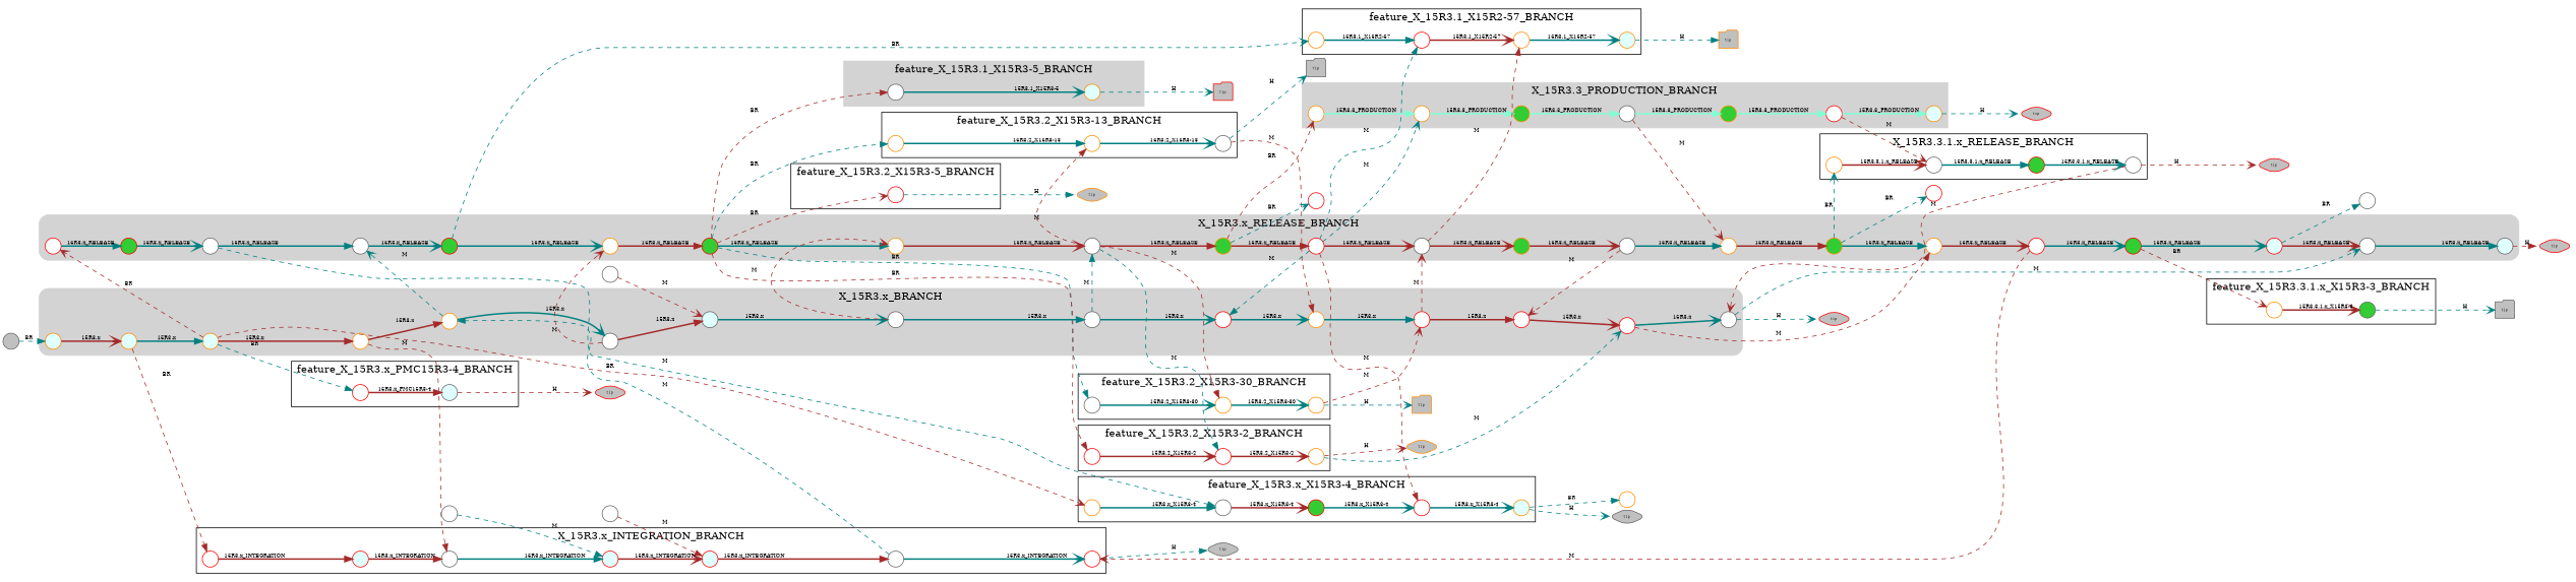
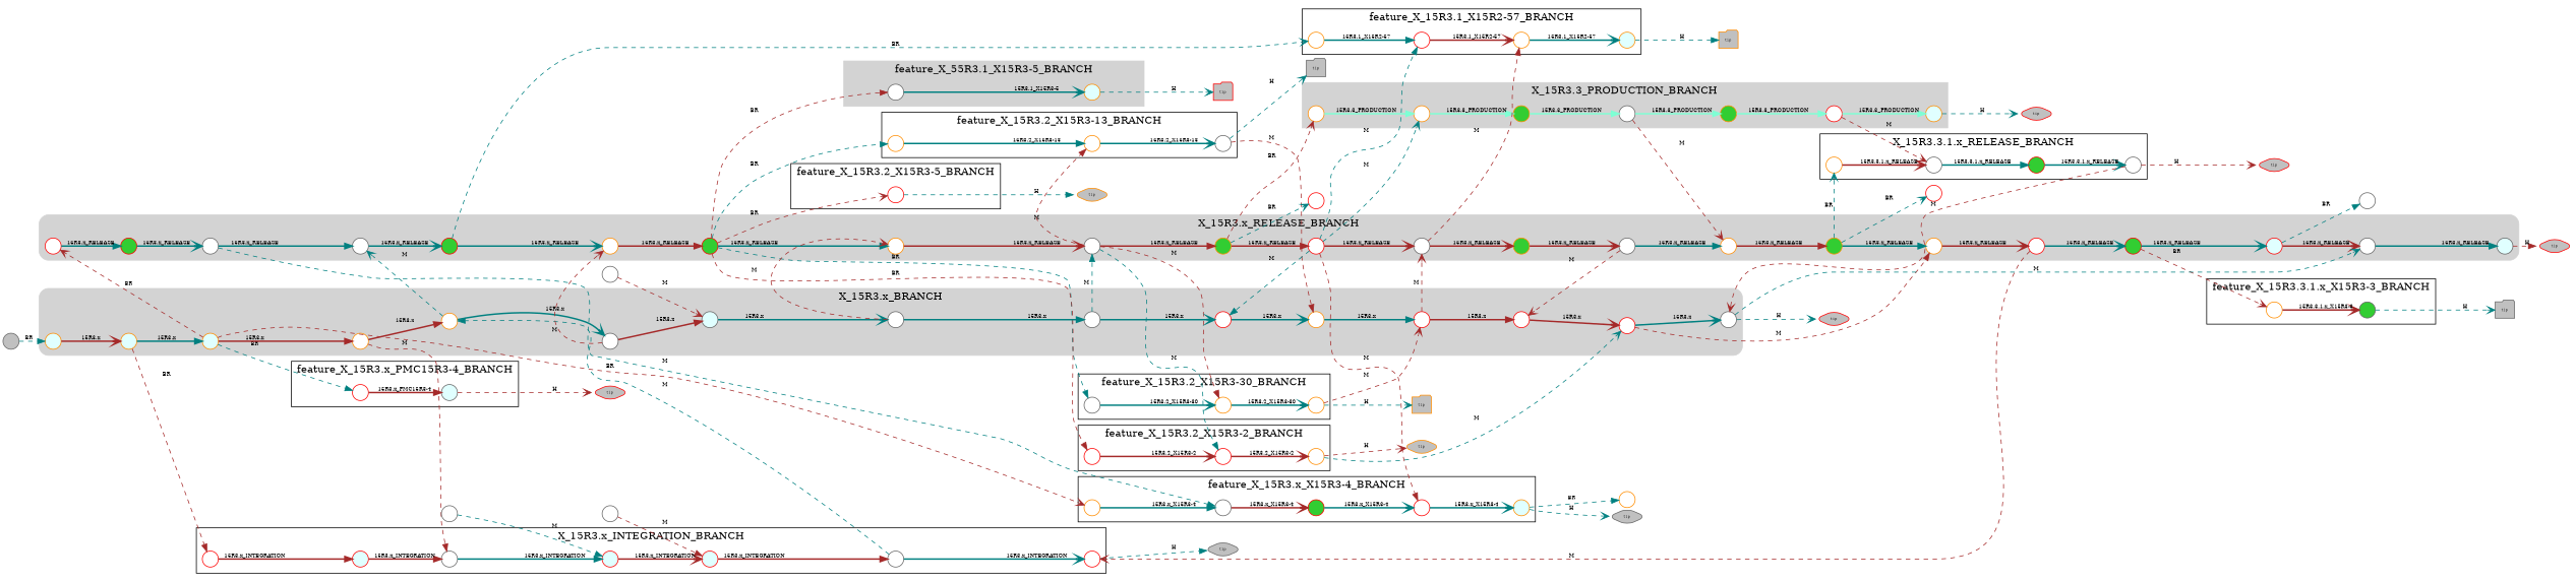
  digraph {
    bgcolor="#ffffff"
    nodesep=0.01
    rankdir=LR
    ranksep=0.01
    node [color=darkorange fillcolor=white fontcolor=black fontname=Courier fontsize=6 shape=point style="rounded,filled"]
    edge [color=teal fontsize=7 style=bold arrowhead=vee]
    n1 [fillcolor=lightcyan height=0.3 label="2015-10-07\n30226" width=0.3]
    n2 [color=gray40 height=0.3 label="15R3.1_X15R3-5\n2015-10-07\n30224" width=0.3]
    n3 [fillcolor=limegreen fontcolor=white height=0.3 label="15R3.3.0.1\n2015-11-13\n30303" width=0.3]
    n4 [color=gray40 height=0.3 label="15R3.3_PRODUCTION\n2015-11-13\n30304" width=0.3]
    n5 [height=0.3 label="15R3.3_PRODUCTION\n2015-10-29\n30269" width=0.3]
    n6 [fillcolor=limegreen fontcolor=white height=0.3 label="15R3.3.0.2\n2015-11-23\n30319" width=0.3]
    n7 [height=0.3 label="15R3.3_PRODUCTION\n2015-10-26\n30261" width=0.3]
    n8 [color=red height=0.3 label="15R3.3_PRODUCTION\n2015-11-25\n30323" width=0.3]
    n9 [fillcolor=lightcyan height=0.3 label="2015-11-25\n30325" width=0.3]
    n10 [color=red height=0.3 label="15R3.1_X15R2-57\n2015-10-28\n30264" width=0.3]
    n11 [height=0.3 label="15R3.1_X15R2-57\n2015-11-03\n30279" width=0.3]
    n12 [fillcolor=lightcyan height=0.3 label="2015-11-18\n30313" width=0.3]
    n13 [height=0.3 label="15R3.1_X15R2-57\n2015-09-29\n30207" width=0.3]
    n14 [height=0.3 label="15R3.2_X15R3-30\n2015-10-29\n30267" width=0.3]
    n15 [color=gray40 height=0.3 label="15R3.2_X15R3-30\n2015-10-16\n30248" width=0.3]
    n16 [height=0.3 label="15R3.2_X15R3-30\n2015-10-22\n30256" width=0.3]
    n17 [color=gray40 height=0.3 label="15R3.x_INTEGRATION\n2015-09-15\n30174" width=0.3]
    n18 [color=red fillcolor=lightcyan height=0.3 label="2015-09-16\n30179" width=0.3]
    n19 [color=red fillcolor=lightcyan height=0.3 label="2015-09-17\n30183" width=0.3]
    n20 [color=gray40 height=0.3 label="15R3.x_INTEGRATION\n2015-09-16\n30188" width=0.3]
    n21 [color=red fillcolor=lightcyan height=0.3 label="2015-08-20\n30115" width=0.3]
    n22 [color=red height=0.3 label="15R3.x_INTEGRATION\n2015-12-02\n30334" width=0.3]
    n23 [color=red height=0.3 label="15R3.x_INTEGRATION\n2015-08-11\n30074" width=0.3]
    n24 [color=gray40 height=0.3 label="15R3.2_X15R3-13\n2015-10-26\n30262" width=0.3]
    n25 [height=0.3 label="15R3.2_X15R3-13\n2015-10-15\n30246" width=0.3]
    n26 [height=0.3 label="15R3.2_X15R3-13\n2015-10-22\n30255" width=0.3]
    n27 [color=gray40 fillcolor=limegreen fontcolor=white height=0.3 label="tip\n2015-12-15\n30358" width=0.3]
    n28 [height=0.3 label="15R3.3.1.x_X15R3-3\n2015-12-03\n30335" width=0.3]
    n29 [color=red height=0.3 label="15R3.x_RELEASE\n2015-08-21\n30117" width=0.3]
    n30 [color=red fillcolor=limegreen fontcolor=white height=0.3 label="15R3.0\n2015-08-24\n30122" width=0.3]
    n31 [fillcolor=limegreen fontcolor=white height=0.3 label="15R3.3\n2015-10-22\n30254" width=0.3]
    n32 [color=red height=0.3 label="15R3.x_RELEASE\n2015-10-23\n30257" width=0.3]
    n33 [color=gray40 height=0.3 label="15R3.x_RELEASE\n2015-08-28\n30134" width=0.3]
    n34 [color=gray40 height=0.3 label="15R3.x_RELEASE\n2015-09-21\n30191" width=0.3]
    n35 [color=gray40 fillcolor=lightcyan height=0.3 label="2015-12-11\n30357" width=0.3]
    n36 [color=red fillcolor=lightcyan height=0.3 label="2015-12-04\n30340" width=0.3]
    n37 [color=gray40 height=0.3 label="15R3.x_RELEASE\n2015-12-11\n30354" width=0.3]
    n38 [color=red height=0.3 label="15R3.x_RELEASE\n2015-11-27\n30328" width=0.3]
    n39 [color=red fillcolor=limegreen fontcolor=white height=0.3 label="15R3.4\n2015-12-02\n30333" width=0.3]
    n40 [color=gray40 height=0.3 label="15R3.x_RELEASE\n2015-11-03\n30278" width=0.3]
    n41 [height=0.3 label="15R3.x_RELEASE\n2015-10-01\n30214" width=0.3]
    n42 [color=red fillcolor=limegreen fontcolor=white height=0.3 label="15R3.2\n2015-10-03\n30218" width=0.3]
    n43 [fillcolor=limegreen fontcolor=white height=0.3 label="15R3.3.1.1\n2015-11-16\n30309" width=0.3]
    n44 [height=0.3 label="15R3.x_RELEASE\n2015-11-20\n30316" width=0.3]
    n45 [color=gray40 height=0.3 label="15R3.x_RELEASE\n2015-10-20\n30252" width=0.3]
    n46 [height=0.3 label="15R3.x_RELEASE\n2015-10-16\n30249" width=0.3]
    n47 [fillcolor=limegreen fontcolor=white height=0.3 label="15R3.3.1\n2015-11-06\n30294" width=0.3]
    n48 [color=gray40 height=0.3 label="15R3.x_RELEASE\n2015-11-06\n30295" width=0.3]
    n49 [color=red fillcolor=limegreen fontcolor=white height=0.3 label="15R3.1\n2015-09-25\n30204" width=0.3]
    n50 [height=0.3 label="15R3.x_RELEASE\n2015-11-16\n30308" width=0.3]
    n51 [height=0.3 label="15R3.2_X15R3-2\n2015-11-09\n30300" width=0.3]
    n52 [color=red height=0.3 label="15R3.2_X15R3-2\n2015-10-21\n30253" width=0.3]
    n53 [color=red height=0.3 label="15R3.2_X15R3-2\n2015-10-07\n30225" width=0.3]
    n54 [color=red height=0.3 label="15R3.x_PMC15R3-4\n2015-08-20\n30116" width=0.3]
    n55 [color=gray40 fillcolor=lightcyan height=0.3 label="2015-08-21\n30119" width=0.3]
    n56 [color=red height=0.3 label="15R3.2_X15R3-5\n2015-10-07\n30227" width=0.3]
    n57 [fillcolor=lightcyan height=0.3 label="2015-11-06\n30297" width=0.3]
    n58 [color=red height=0.3 label="15R3.x_X15R3-4\n2015-11-02\n30275" width=0.3]
    n59 [color=gray40 height=0.3 label="15R3.x_X15R3-4\n2015-09-23\n30199" width=0.3]
    n60 [color=red fillcolor=limegreen fontcolor=white height=0.3 label="15R3.0__X15R3-4_INC1\n2015-09-30\n30210" width=0.3]
    n61 [height=0.3 label="15R3.x_X15R3-4\n2015-08-21\n30118" width=0.3]
    n62 [color=red fillcolor=limegreen fontcolor=white height=0.3 label="15R3.3.1.2\n2015-11-27\n30330" width=0.3]
    n63 [color=gray40 height=0.3 label="15R3.3.1.x_RELEASE\n2015-11-30\n30332" width=0.3]
    n64 [color=gray40 height=0.3 label="15R3.3.1.x_RELEASE\n2015-11-27\n30329" width=0.3]
    n65 [height=0.3 label="15R3.3.1.x_RELEASE\n2015-11-27\n30327" width=0.3]
    n66 [height=0.3 label="15R3.x\n2015-10-29\n30270" width=0.3]
    n67 [color=red height=0.3 label="15R3.x\n2015-10-30\n30271" width=0.3]
    n68 [color=gray40 height=0.3 label="15R3.x\n2015-10-19\n30250" width=0.3]
    n69 [color=red height=0.3 label="15R3.x\n2015-10-26\n30259" width=0.3]
    n70 [fillcolor=lightcyan height=0.3 label="2015-07-21\n27645" width=0.3]
    n71 [fillcolor=lightcyan height=0.3 label="2015-08-10\n30036" width=0.3]
    n72 [height=0.3 label="15R3.x\n2015-09-11\n30164" width=0.3]
    n73 [height=0.3 label="15R3.x\n2015-09-18\n30189" width=0.3]
    n74 [color=red height=0.3 label="15R3.x\n2015-11-09\n30298" width=0.3]
    n75 [color=gray40 fillcolor=lightcyan height=0.3 label="2015-10-14\n30243" width=0.3]
    n76 [color=gray40 height=0.3 label="15R3.x\n2015-10-16\n30247" width=0.3]
    n77 [color=gray40 height=0.3 label="15R3.x\n2015-10-01\n30213" width=0.3]
    n78 [color=red height=0.3 label="15R3.x\n2015-11-19\n30314" width=0.3]
    n79 [color=gray40 height=0.3 label="15R3.x\n2015-12-08\n30345" width=0.3]
    n80 [fillcolor=lightcyan height=0.3 label="2015-08-20\n30112" width=0.3]
    n81 [color=red height=0.3 label="16R1.x\n2015-11-05\n30290" width=0.3]
    n82 [color=gray40 fillcolor=gray height=0.3 label=tip shape=folder width=0.3]
    n83 [color=red fillcolor=gray height=0.3 label=tip shape=diamond width=0.3]
    n84 [color=gray40 height=0.3 label="16R1.x\n2015-12-10\n30350" width=0.3]
    n85 [height=0.3 label="16R1.x\n2015-11-09\n30301" width=0.3]
    n86 [color=gray40 fillcolor=gray height=0.3 label=tip shape=diamond width=0.3]
    n87 [color=red fillcolor=gray height=0.3 label=tip shape=diamond width=0.3]
    n88 [color=red fillcolor=gray height=0.3 label=tip shape=diamond width=0.3]
    n89 [fillcolor=gray height=0.3 label=tip shape=folder width=0.3]
    n90 [color=red fillcolor=gray height=0.3 label=tip shape=folder width=0.3]
    n91 [fillcolor=gray height=0.3 label=tip shape=diamond width=0.3]
    n92 [color=gray40 fillcolor=gray height=0.3 label=tip shape=folder width=0.3]
    n93 [color=red height=0.3 label="16R1.x_INTEGRATION\n2015-11-18\n30312" width=0.3]
    n94 [fillcolor=gray height=0.3 label=tip shape=diamond width=0.3]
    n95 [color=gray40 fillcolor=gray height=0.3 label=tip shape=diamond width=0.3]
    n96 [color=gray40 height=0.3 label="15R2.x\n2015-09-16\n30182" width=0.3]
    n97 [color=red fillcolor=gray height=0.3 label=tip shape=diamond width=0.3]
    n98 [color=gray40 fillcolor=gray height=0.3 label="15R2.x\n27644" width=0.3]
    n99 [fillcolor=gray height=0.3 label=tip shape=folder width=0.3]
    n100 [color=red fillcolor=gray height=0.3 label=tip shape=diamond width=0.3]
    n101 [color=gray40 height=0.3 label="15R2.x\n2015-09-15\n30170" width=0.3]
    n102 [color=gray40 height=0.3 label="15R2.x\n2015-10-13\n30238" width=0.3]
    subgraph cluster_1 {
      color=lightgrey
-     label="feature_X_15R3.1_X15R3-5_BRANCH"
+     label="feature_X_55R3.1_X15R3-5_BRANCH"
      style=filled
      n1
      n2
    }
    subgraph cluster_2 {
      color=lightgrey
      label="X_15R3.3_PRODUCTION_BRANCH"
      style=filled
      n3
      n4
      n5
      n6
      n7
      n8
      n9
    }
    subgraph cluster_3 {
      label="feature_X_15R3.1_X15R2-57_BRANCH"
      n10
      n11
      n12
      n13
    }
    subgraph cluster_4 {
      label="feature_X_15R3.2_X15R3-30_BRANCH"
      n14
      n15
      n16
    }
    subgraph cluster_5 {
      label="X_15R3.x_INTEGRATION_BRANCH"
      n17
      n18
      n19
      n20
      n21
      n22
      n23
    }
    subgraph cluster_6 {
      label="feature_X_15R3.2_X15R3-13_BRANCH"
      n24
      n25
      n26
    }
    subgraph cluster_7 {
      label="feature_X_15R3.3.1.x_X15R3-3_BRANCH"
      n27
      n28
    }
    subgraph cluster_8 {
      color=lightgrey
      label="X_15R3.x_RELEASE_BRANCH"
      shape=box
      style="rounded,filled"
      n29
      n30
      n31
      n32
      n33
      n34
      n35
      n36
      n37
      n38
      n39
      n40
      n41
      n42
      n43
      n44
      n45
      n46
      n47
      n48
      n49
      n50
    }
    subgraph cluster_9 {
      label="feature_X_15R3.2_X15R3-2_BRANCH"
      n51
      n52
      n53
    }
    subgraph cluster_10 {
      label="feature_X_15R3.x_PMC15R3-4_BRANCH"
      n54
      n55
    }
    subgraph cluster_11 {
      label="feature_X_15R3.2_X15R3-5_BRANCH"
      n56
    }
    subgraph cluster_12 {
      label="feature_X_15R3.x_X15R3-4_BRANCH"
      n57
      n58
      n59
      n60
      n61
    }
    subgraph cluster_13 {
      label="X_15R3.3.1.x_RELEASE_BRANCH"
      n62
      n63
      n64
      n65
    }
    subgraph cluster_14 {
      color=lightgrey
      label="X_15R3.x_BRANCH"
      shape=box
      style="rounded,filled"
      n66
      n67
      n68
      n69
      n70
      n71
      n72
      n73
      n74
      n75
      n76
      n77
      n78
      n79
      n80
    }
    n1 -> n90 [height=0.4 label=H style=dashed width=0.4]
    n2 -> n1 [height=0.4 label="15R3.1_X15R3-5" width=0.4]
    n3 -> n4 [color=aquamarine height=0.4 label="15R3.3_PRODUCTION" width=0.4 arrowhead=""]
    n4 -> n6 [color=aquamarine height=0.4 label="15R3.3_PRODUCTION" width=0.4 arrowhead=""]
    n4 -> n50 [color=brown height=0.4 label=M style=dashed width=0.4]
    n5 -> n3 [color=aquamarine height=0.4 label="15R3.3_PRODUCTION" width=0.4 arrowhead=""]
    n6 -> n8 [color=aquamarine height=0.4 label="15R3.3_PRODUCTION" width=0.4 arrowhead=""]
    n7 -> n5 [color=aquamarine height=0.4 label="15R3.3_PRODUCTION" width=0.4 arrowhead=""]
    n8 -> n9 [color=aquamarine height=0.4 label="15R3.3_PRODUCTION" width=0.4 arrowhead=""]
    n8 -> n64 [color=brown height=0.4 label=M style=dashed width=0.4]
    n9 -> n87 [height=0.4 label=H style=dashed width=0.4]
    n10 -> n11 [color=brown height=0.4 label="15R3.1_X15R2-57" width=0.4]
    n11 -> n12 [height=0.4 label="15R3.1_X15R2-57" width=0.4]
    n12 -> n99 [height=0.4 label=H style=dashed width=0.4 arrowhead=normal]
    n13 -> n10 [height=0.4 label="15R3.1_X15R2-57" width=0.4 arrowhead=normal]
    n14 -> n67 [color=brown height=0.4 label=M style=dashed width=0.4]
    n14 -> n89 [height=0.4 label=H style=dashed width=0.4]
    n15 -> n16 [height=0.4 label="15R3.2_X15R3-30" width=0.4]
    n16 -> n14 [height=0.4 label="15R3.2_X15R3-30" width=0.4]
    n17 -> n18 [height=0.4 label="15R3.x_INTEGRATION" width=0.4 arrowhead=normal]
    n18 -> n19 [color=brown height=0.4 label="15R3.x_INTEGRATION" width=0.4]
    n19 -> n20 [color=brown height=0.4 label="15R3.x_INTEGRATION" width=0.4 arrowhead=normal]
    n20 -> n22 [height=0.4 label="15R3.x_INTEGRATION" width=0.4]
    n20 -> n73 [height=0.4 label=M style=dashed width=0.4 arrowhead=normal]
    n21 -> n17 [color=brown height=0.4 label="15R3.x_INTEGRATION" width=0.4 arrowhead=normal]
    n22 -> n95 [height=0.4 label=H style=dashed width=0.4 arrowhead=normal]
    n23 -> n21 [color=brown height=0.4 label="15R3.x_INTEGRATION" width=0.4 arrowhead=normal]
    n24 -> n66 [color=brown height=0.4 label=M style=dashed width=0.4 arrowhead=normal]
    n24 -> n92 [height=0.4 label=H style=dashed width=0.4]
    n25 -> n26 [height=0.4 label="15R3.2_X15R3-13" width=0.4 arrowhead=normal]
    n26 -> n24 [height=0.4 label="15R3.2_X15R3-13" width=0.4]
    n27 -> n82 [height=0.4 label=H style=dashed width=0.4]
    n28 -> n27 [color=brown height=0.4 label="15R3.3.1.x_X15R3-3" width=0.4]
    n29 -> n30 [height=0.4 label="15R3.x_RELEASE" width=0.4 arrowhead=normal]
    n30 -> n33 [height=0.4 label="15R3.x_RELEASE" width=0.4]
    n31 -> n7 [color=brown height=0.4 label=BR style=dashed width=0.4]
    n31 -> n32 [color=brown height=0.4 label="15R3.x_RELEASE" width=0.4 arrowhead=normal]
    n31 -> n81 [height=0.4 label=BR style=dashed width=0.4]
    n32 -> n5 [height=0.4 label=M style=dashed width=0.4]
    n32 -> n10 [height=0.4 label=M style=dashed width=0.4 arrowhead=normal]
    n32 -> n40 [color=brown height=0.4 label="15R3.x_RELEASE" width=0.4]
    n32 -> n58 [color=brown height=0.4 label=M style=dashed width=0.4 arrowhead=normal]
    n32 -> n69 [height=0.4 label=M style=dashed width=0.4 arrowhead=normal]
    n33 -> n34 [height=0.4 label="15R3.x_RELEASE" width=0.4 arrowhead=normal]
    n33 -> n59 [height=0.4 label=M style=dashed width=0.4 arrowhead=normal]
    n34 -> n49 [height=0.4 label="15R3.x_RELEASE" width=0.4]
    n35 -> n83 [color=brown height=0.4 label=H style=dashed width=0.4 arrowhead=normal]
    n36 -> n37 [color=brown height=0.4 label="15R3.x_RELEASE" width=0.4]
    n36 -> n84 [height=0.4 label=BR style=dashed width=0.4 arrowhead=normal]
    n37 -> n35 [height=0.4 label="15R3.x_RELEASE" width=0.4 arrowhead=normal]
    n38 -> n22 [color=brown height=0.4 label=M style=dashed width=0.4]
    n38 -> n39 [height=0.4 label="15R3.x_RELEASE" width=0.4]
    n39 -> n28 [color=brown height=0.4 label=BR style=dashed width=0.4]
    n39 -> n36 [height=0.4 label="15R3.x_RELEASE" width=0.4]
    n40 -> n11 [color=brown height=0.4 label=M style=dashed width=0.4 arrowhead=normal]
    n40 -> n47 [color=brown height=0.4 label="15R3.x_RELEASE" width=0.4]
    n41 -> n42 [color=brown height=0.4 label="15R3.x_RELEASE" width=0.4 arrowhead=normal]
    n42 -> n2 [color=brown height=0.4 label=BR style=dashed width=0.4 arrowhead=normal]
    n42 -> n15 [height=0.4 label=BR style=dashed width=0.4 arrowhead=normal]
    n42 -> n25 [height=0.4 label=BR style=dashed width=0.4 arrowhead=normal]
    n42 -> n46 [height=0.4 label="15R3.x_RELEASE" width=0.4 arrowhead=normal]
    n42 -> n53 [color=brown height=0.4 label=BR style=dashed width=0.4 arrowhead=normal]
    n42 -> n56 [color=brown height=0.4 label=BR style=dashed width=0.4]
    n43 -> n44 [height=0.4 label="15R3.x_RELEASE" width=0.4 arrowhead=normal]
    n43 -> n65 [height=0.4 label=BR style=dashed width=0.4]
    n43 -> n93 [height=0.4 label=BR style=dashed width=0.4]
    n44 -> n38 [color=brown height=0.4 label="15R3.x_RELEASE" width=0.4]
    n45 -> n16 [color=brown height=0.4 label=M style=dashed width=0.4 arrowhead=normal]
    n45 -> n26 [color=brown height=0.4 label=M style=dashed width=0.4 arrowhead=normal]
    n45 -> n31 [color=brown height=0.4 label="15R3.x_RELEASE" width=0.4 arrowhead=normal]
    n45 -> n52 [height=0.4 label=M style=dashed width=0.4 arrowhead=normal]
    n46 -> n45 [color=brown height=0.4 label="15R3.x_RELEASE" width=0.4]
    n47 -> n48 [color=brown height=0.4 label="15R3.x_RELEASE" width=0.4]
    n48 -> n50 [height=0.4 label="15R3.x_RELEASE" width=0.4 arrowhead=normal]
    n48 -> n74 [color=brown height=0.4 label=M style=dashed width=0.4]
    n49 -> n13 [height=0.4 label=BR style=dashed width=0.4]
    n49 -> n41 [height=0.4 label="15R3.x_RELEASE" width=0.4]
    n50 -> n43 [color=brown height=0.4 label="15R3.x_RELEASE" width=0.4 arrowhead=normal]
    n51 -> n78 [height=0.4 label=M style=dashed width=0.4]
    n51 -> n91 [color=brown height=0.4 label=H style=dashed width=0.4]
    n52 -> n51 [color=brown height=0.4 label="15R3.2_X15R3-2" width=0.4]
    n53 -> n52 [color=brown height=0.4 label="15R3.2_X15R3-2" width=0.4]
    n54 -> n55 [color=brown height=0.4 label="15R3.x_PMC15R3-4" width=0.4 arrowhead=normal]
    n55 -> n88 [color=brown height=0.4 label=H style=dashed width=0.4]
    n56 -> n94 [height=0.4 label=H style=dashed width=0.4 arrowhead=normal]
    n57 -> n85 [height=0.4 label=BR style=dashed width=0.4 arrowhead=normal]
    n57 -> n86 [height=0.4 label=H style=dashed width=0.4]
    n58 -> n57 [height=0.4 label="15R3.x_X15R3-4" width=0.4]
    n59 -> n60 [color=brown height=0.4 label="15R3.x_X15R3-4" width=0.4]
    n60 -> n58 [height=0.4 label="15R3.x_X15R3-4" width=0.4]
    n61 -> n59 [height=0.4 label="15R3.x_X15R3-4" width=0.4 arrowhead=normal]
    n62 -> n63 [height=0.4 label="15R3.3.1.x_RELEASE" width=0.4]
    n63 -> n79 [color=brown height=0.4 label=M style=dashed width=0.4]
    n63 -> n97 [color=brown height=0.4 label=H style=dashed width=0.4]
    n64 -> n62 [height=0.4 label="15R3.3.1.x_RELEASE" width=0.4 arrowhead=normal]
    n65 -> n64 [color=brown height=0.4 label="15R3.3.1.x_RELEASE" width=0.4]
    n66 -> n67 [height=0.4 label="15R3.x" width=0.4 arrowhead=normal]
    n67 -> n40 [color=brown height=0.4 label=M style=dashed width=0.4]
    n67 -> n74 [color=brown height=0.4 label="15R3.x" width=0.4 arrowhead=normal]
    n68 -> n45 [height=0.4 label=M style=dashed width=0.4 arrowhead=normal]
    n68 -> n69 [height=0.4 label="15R3.x" width=0.4]
    n69 -> n66 [height=0.4 label="15R3.x" width=0.4]
    n70 -> n71 [color=brown height=0.4 label="15R3.x" width=0.4]
    n71 -> n23 [color=brown height=0.4 label=BR style=dashed width=0.4 arrowhead=normal]
    n71 -> n80 [height=0.4 label="15R3.x" width=0.4 arrowhead=normal]
    n72 -> n17 [color=brown height=0.4 label=M style=dashed width=0.4 arrowhead=normal]
    n72 -> n73 [color=brown height=0.4 label="15R3.x" width=0.4 arrowhead=normal]
    n73 -> n34 [height=0.4 label=M style=dashed width=0.4]
    n73 -> n77 [height=0.4 label="15R3.x" width=0.4]
    n74 -> n78 [color=brown height=0.4 label="15R3.x" width=0.4]
    n75 -> n76 [height=0.4 label="15R3.x" width=0.4]
    n76 -> n46 [color=brown height=0.4 label=M style=dashed width=0.4]
    n76 -> n68 [height=0.4 label="15R3.x" width=0.4 arrowhead=normal]
    n77 -> n41 [color=brown height=0.4 label=M style=dashed width=0.4]
    n77 -> n75 [color=brown height=0.4 label="15R3.x" width=0.4 arrowhead=normal]
    n78 -> n44 [color=brown height=0.4 label=M style=dashed width=0.4 arrowhead=normal]
    n78 -> n79 [height=0.4 label="15R3.x" width=0.4]
    n79 -> n37 [height=0.4 label=M style=dashed width=0.4]
    n79 -> n100 [height=0.4 label=H style=dashed width=0.4]
    n80 -> n29 [color=brown height=0.4 label=BR style=dashed width=0.4]
    n80 -> n54 [height=0.4 label=BR style=dashed width=0.4 arrowhead=normal]
    n80 -> n61 [color=brown height=0.4 label=BR style=dashed width=0.4]
    n80 -> n72 [color=brown height=0.4 label="15R3.x" width=0.4 arrowhead=normal]
    n96 -> n19 [color=brown height=0.4 label=M style=dashed width=0.4 arrowhead=normal]
    n98 -> n70 [height=0.4 label=BR style=dashed width=0.4 arrowhead=normal]
    n101 -> n18 [height=0.4 label=M style=dashed width=0.4 arrowhead=normal]
    n102 -> n75 [color=brown height=0.4 label=M style=dashed width=0.4]
  }
